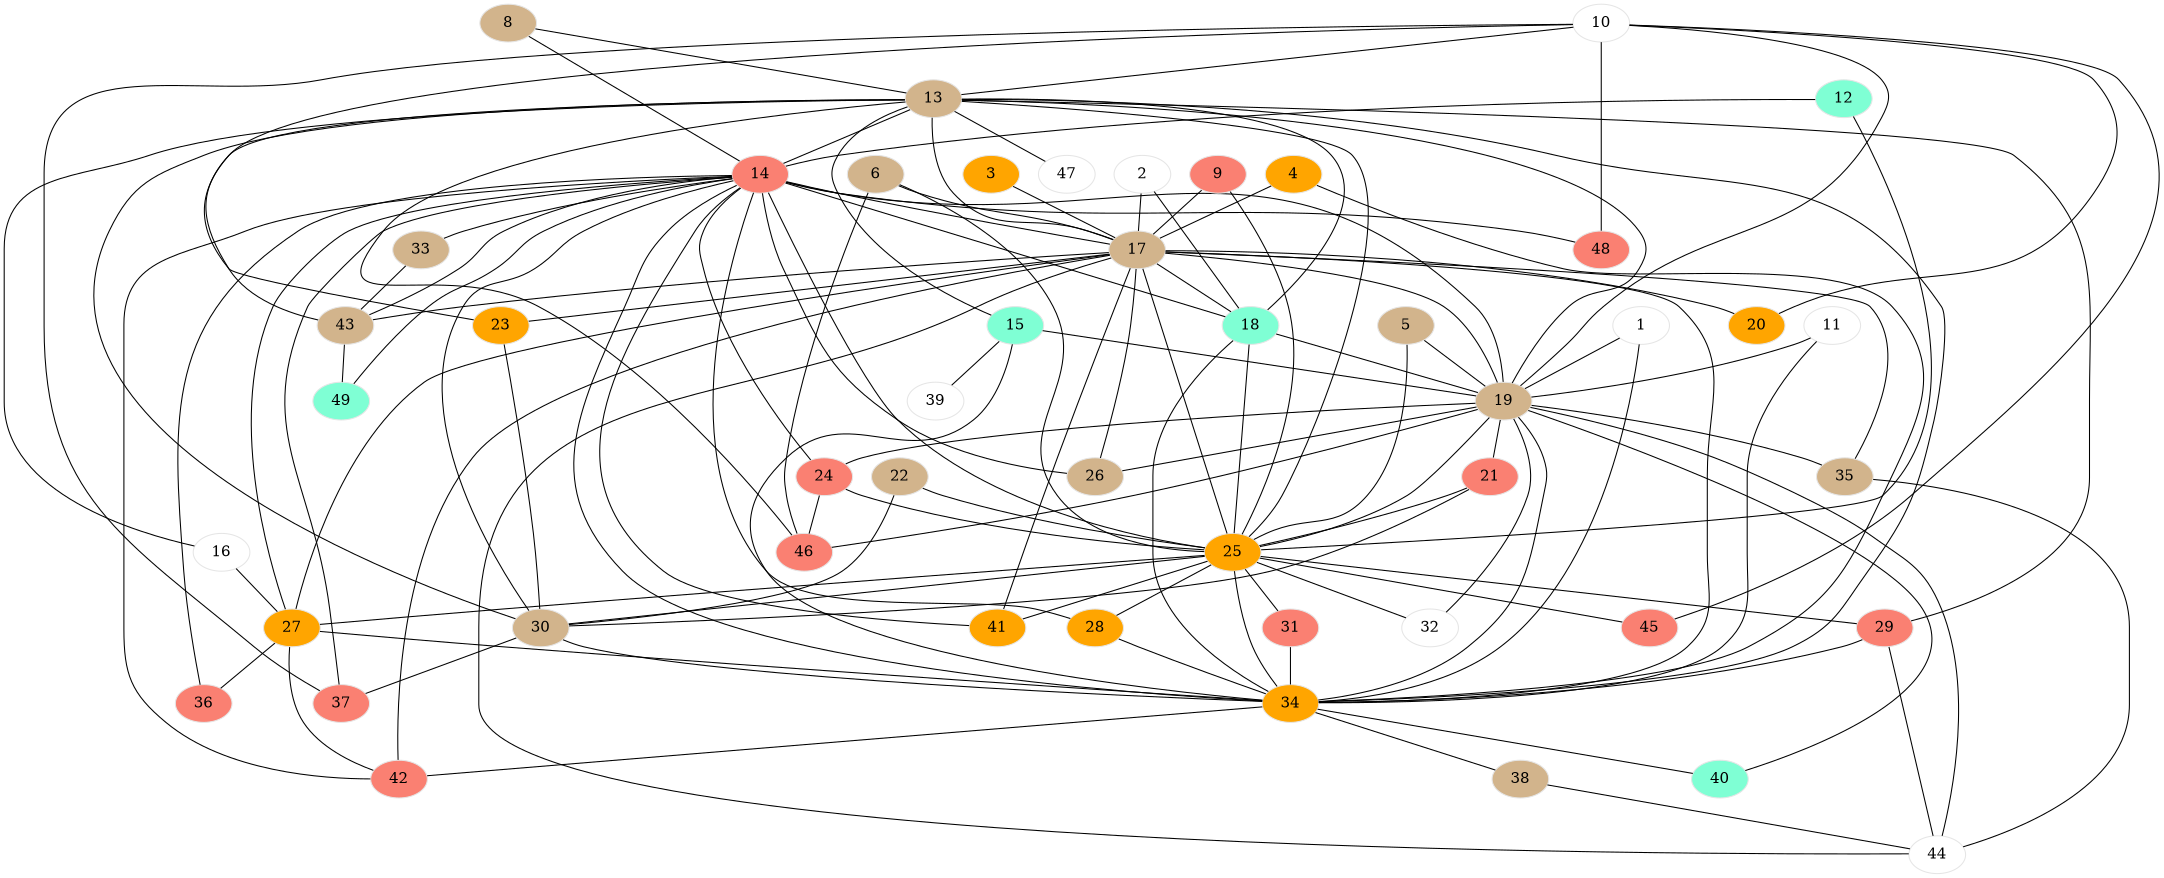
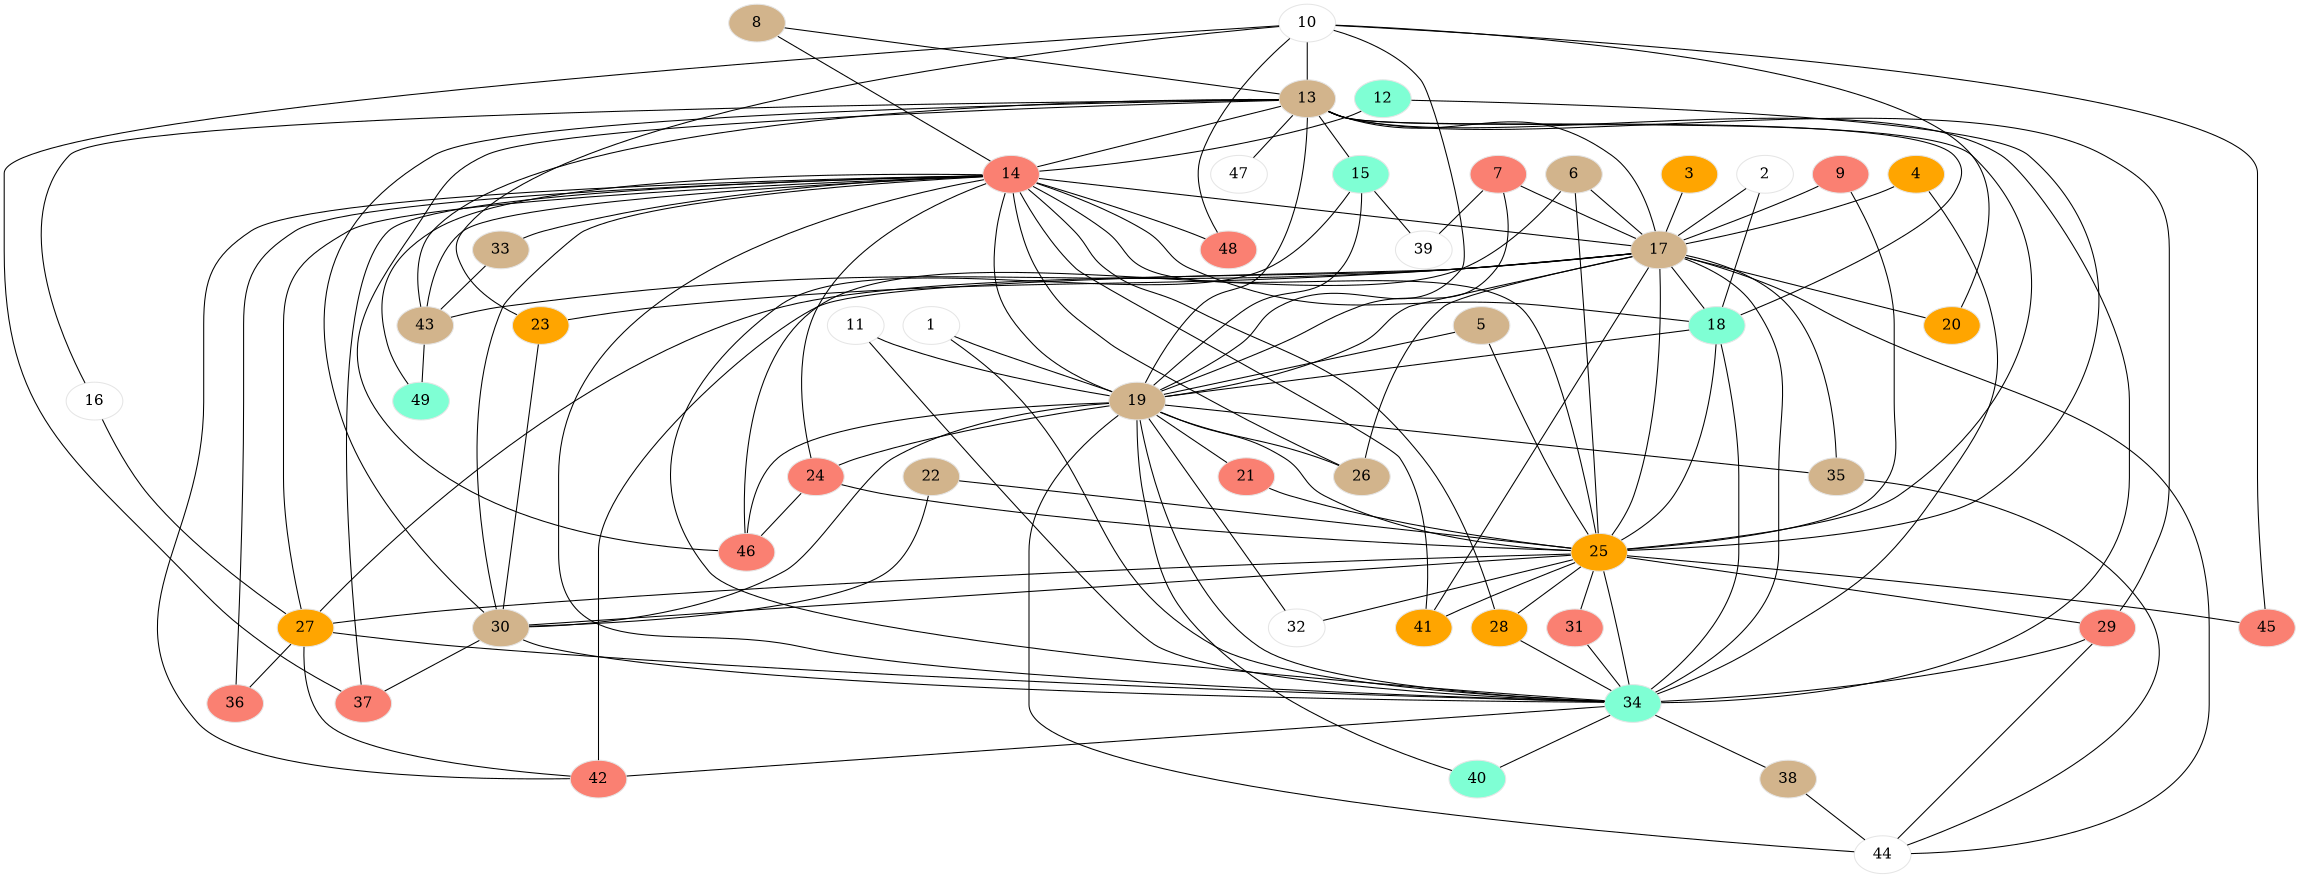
  graph {
    node [color=gray90 fillcolor=tan style=filled]
    edge [weight=1.0]
    1 [fillcolor=white]
    19
-   34 [fillcolor=orange]
+   34 [fillcolor=aquamarine]
    25 [fillcolor=orange]
    46 [fillcolor=salmon]
    30
    24 [fillcolor=salmon]
    26
    35
    44 [fillcolor=white]
    21 [fillcolor=salmon]
    32 [fillcolor=white]
    40 [fillcolor=aquamarine]
    42 [fillcolor=salmon]
    38
    2 [fillcolor=white]
    17
    18 [fillcolor=aquamarine]
    20 [fillcolor=orange]
    23 [fillcolor=orange]
    43
    27 [fillcolor=orange]
    41 [fillcolor=orange]
    3 [fillcolor=orange]
    4 [fillcolor=orange]
    5
    45 [fillcolor=salmon]
    29 [fillcolor=salmon]
    28 [fillcolor=orange]
    31 [fillcolor=salmon]
    6
+   7 [fillcolor=salmon]
    39 [fillcolor=white]
    8
    13
    14 [fillcolor=salmon]
    15 [fillcolor=aquamarine]
    16 [fillcolor=white]
    47 [fillcolor=white]
    37 [fillcolor=salmon]
    48 [fillcolor=salmon]
    33
    36 [fillcolor=salmon]
    49 [fillcolor=aquamarine]
    9 [fillcolor=salmon]
    10 [fillcolor=white]
    11 [fillcolor=white]
    12 [fillcolor=aquamarine]
    22
    1 -- 19
    1 -- 34
    19 -- 34
    19 -- 25 [weight=2.0]
    19 -- 46
-   21 -- 30
+   19 -- 30
    19 -- 24
    19 -- 26
    19 -- 35
    19 -- 44 [weight=2.0]
    19 -- 21
    19 -- 32
    19 -- 40
    34 -- 40
    34 -- 42
    34 -- 38
    25 -- 34 [weight=3.0]
    25 -- 30
    25 -- 32
    25 -- 27
    25 -- 41
    25 -- 45
    25 -- 29
    25 -- 28
    25 -- 31
    30 -- 34
    30 -- 37
    24 -- 25
    24 -- 46
    35 -- 44
    21 -- 25
    38 -- 44
    2 -- 17
    2 -- 18
    17 -- 19 [weight=3.0]
    17 -- 34 [weight=2.0]
    17 -- 25 [weight=4.0]
    17 -- 26 [weight=2.0]
    17 -- 35
    17 -- 44
    17 -- 42 [weight=3.0]
    17 -- 18 [weight=3.0]
    17 -- 20
    17 -- 23
    17 -- 43
    17 -- 27 [weight=2.0]
    17 -- 41
    18 -- 19
    18 -- 34 [weight=2.0]
    18 -- 25 [weight=2.0]
    23 -- 30
    43 -- 49
    27 -- 34
    27 -- 42
    27 -- 36
    3 -- 17
    4 -- 34
    4 -- 17
    5 -- 19
    5 -- 25
    29 -- 34 [weight=2.0]
    29 -- 44
    28 -- 34
    31 -- 34
    6 -- 25
    6 -- 46
    6 -- 17 [weight=2.0]
+   7 -- 19 [weight=2.0]
+   7 -- 17
+   7 -- 39
    8 -- 13
    8 -- 14
    13 -- 19
    13 -- 34 [weight=2.0]
    13 -- 25 [weight=2.0]
    13 -- 46
    13 -- 30
    13 -- 17 [weight=3.0]
    13 -- 18
    13 -- 43
    13 -- 29 [weight=2.0]
    13 -- 14 [weight=2.0]
    13 -- 15
    13 -- 16
    13 -- 47
    14 -- 19 [weight=3.0]
    14 -- 34 [weight=2.0]
    14 -- 25 [weight=4.0]
    14 -- 30
    14 -- 24
    14 -- 26 [weight=2.0]
    14 -- 42
    14 -- 17 [weight=4.0]
    14 -- 18 [weight=2.0]
    14 -- 43
    14 -- 27
    14 -- 41
    14 -- 28
    14 -- 37
    14 -- 48
    14 -- 33
    14 -- 36
    14 -- 49
    15 -- 19
    15 -- 34
    15 -- 39
    16 -- 27
    33 -- 43
    9 -- 25
    9 -- 17
    10 -- 19
    10 -- 20
    10 -- 23
    10 -- 45
    10 -- 13
    10 -- 37
    10 -- 48
    11 -- 19
    11 -- 34
    12 -- 25
    12 -- 14
    22 -- 25
    22 -- 30
  }
